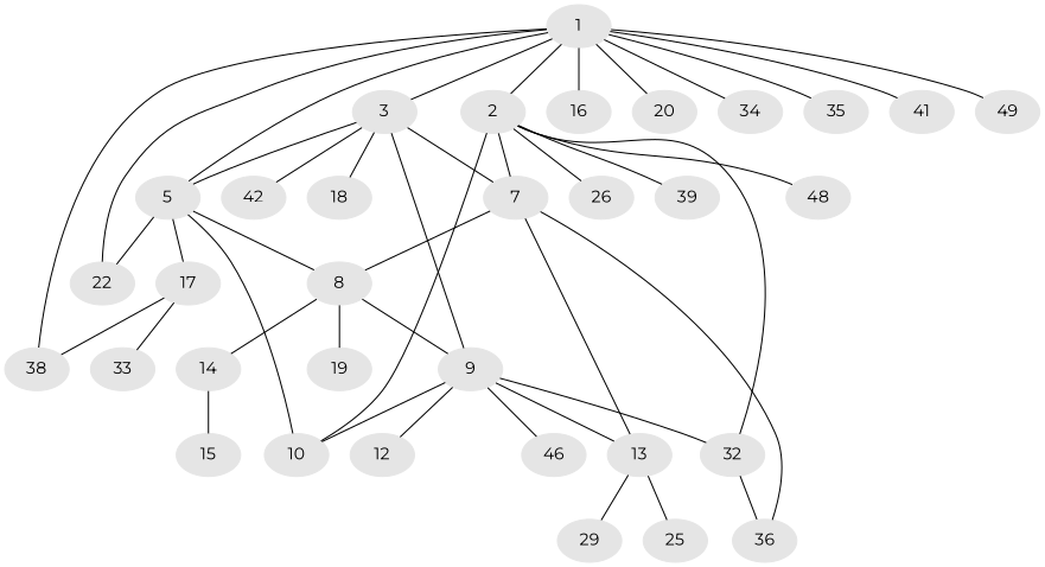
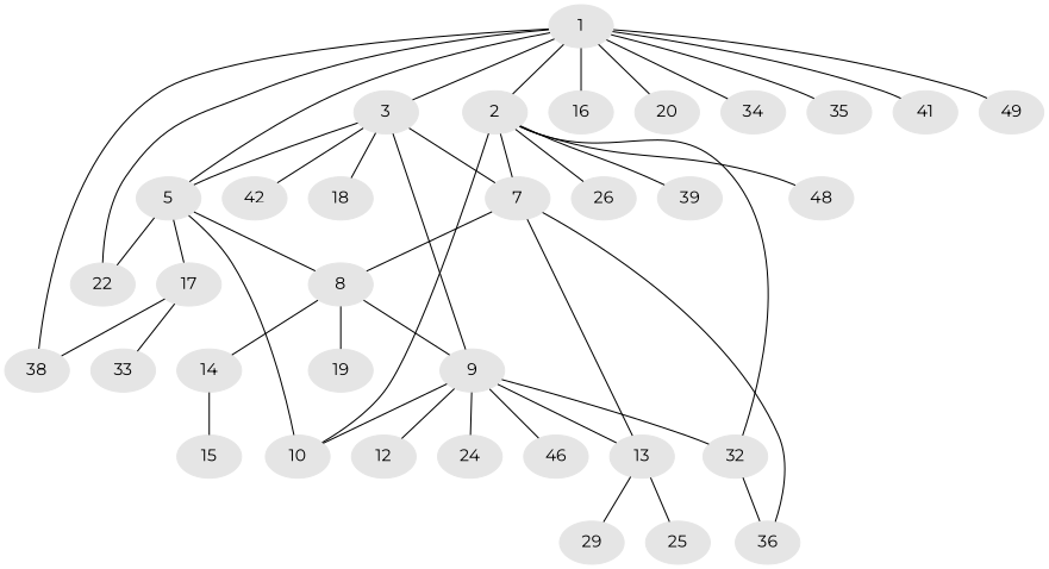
  graph {
    fontname=Montserrat
    node [color=gray90 fontname=Montserrat style=filled]
    edge [fontname=Montserrat]
    1 [super="+4"]
    2 [super="+45"]
    3 [super="+28"]
    5 [super="+6"]
    16
    20
    22
    34
    35
    38
    41 [super="+50"]
    49
    7 [super="+43"]
    10
    26
    32 [super="+40"]
    39
    48
    9 [super="+47"]
    18
    42
    8 [super="+11"]
    17 [super="+27"]
    13 [super="+23"]
    36
    12
+   24 [super="+31"]
    46
    14
    19
    33 [super="+37"]
    25
    29
    15 [super="+44"]
    1 -- 2
    1 -- 3
    1 -- 5
    1 -- 16
    1 -- 20
    1 -- 22
    1 -- 34
    1 -- 35
    1 -- 38
    1 -- 41
    1 -- 49
    2 -- 7
    2 -- 10
    2 -- 26
    2 -- 32
    2 -- 39
    2 -- 48
    3 -- 5
    3 -- 7
    3 -- 9
    3 -- 18
    3 -- 42
    5 -- 22
    5 -- 10
    5 -- 8
    5 -- 17
    7 -- 8
    7 -- 13
    7 -- 36
    32 -- 36
    9 -- 10
    9 -- 32
    9 -- 13
    9 -- 12
+   9 -- 24
    9 -- 46
    8 -- 9
    8 -- 14
    8 -- 19
    17 -- 38
    17 -- 33
    13 -- 25
    13 -- 29
    14 -- 15
  }
